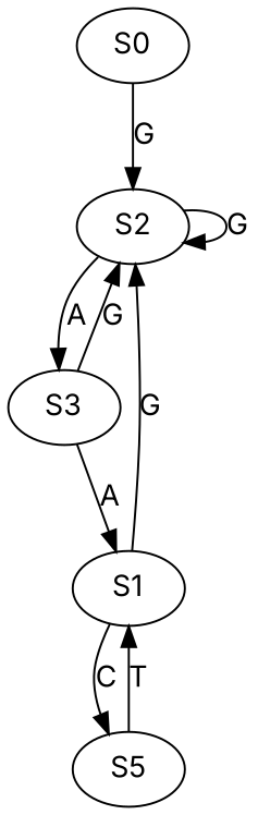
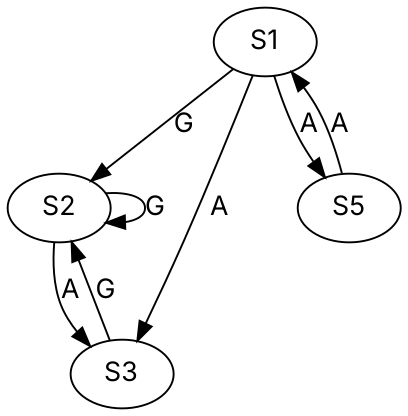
  strict digraph {
    fontname=Inter
    node [fontname=Inter]
    edge [fontname=Inter]
-   S0
    S2
    S1
    S3
    n5 [label=S5]
-   S0 -> S2 [label=G]
    S2 -> S2 [label=G]
    S2 -> S3 [label=A]
    S1 -> S2 [label=G]
-   S3 -> S1 [label=A]
-   S1 -> n5 [label=C]
+   S1 -> S3 [label=A]
+   S1 -> n5 [label=A]
    S3 -> S2 [label=G]
-   n5 -> S1 [label=T]
+   n5 -> S1 [label=A]
  }
